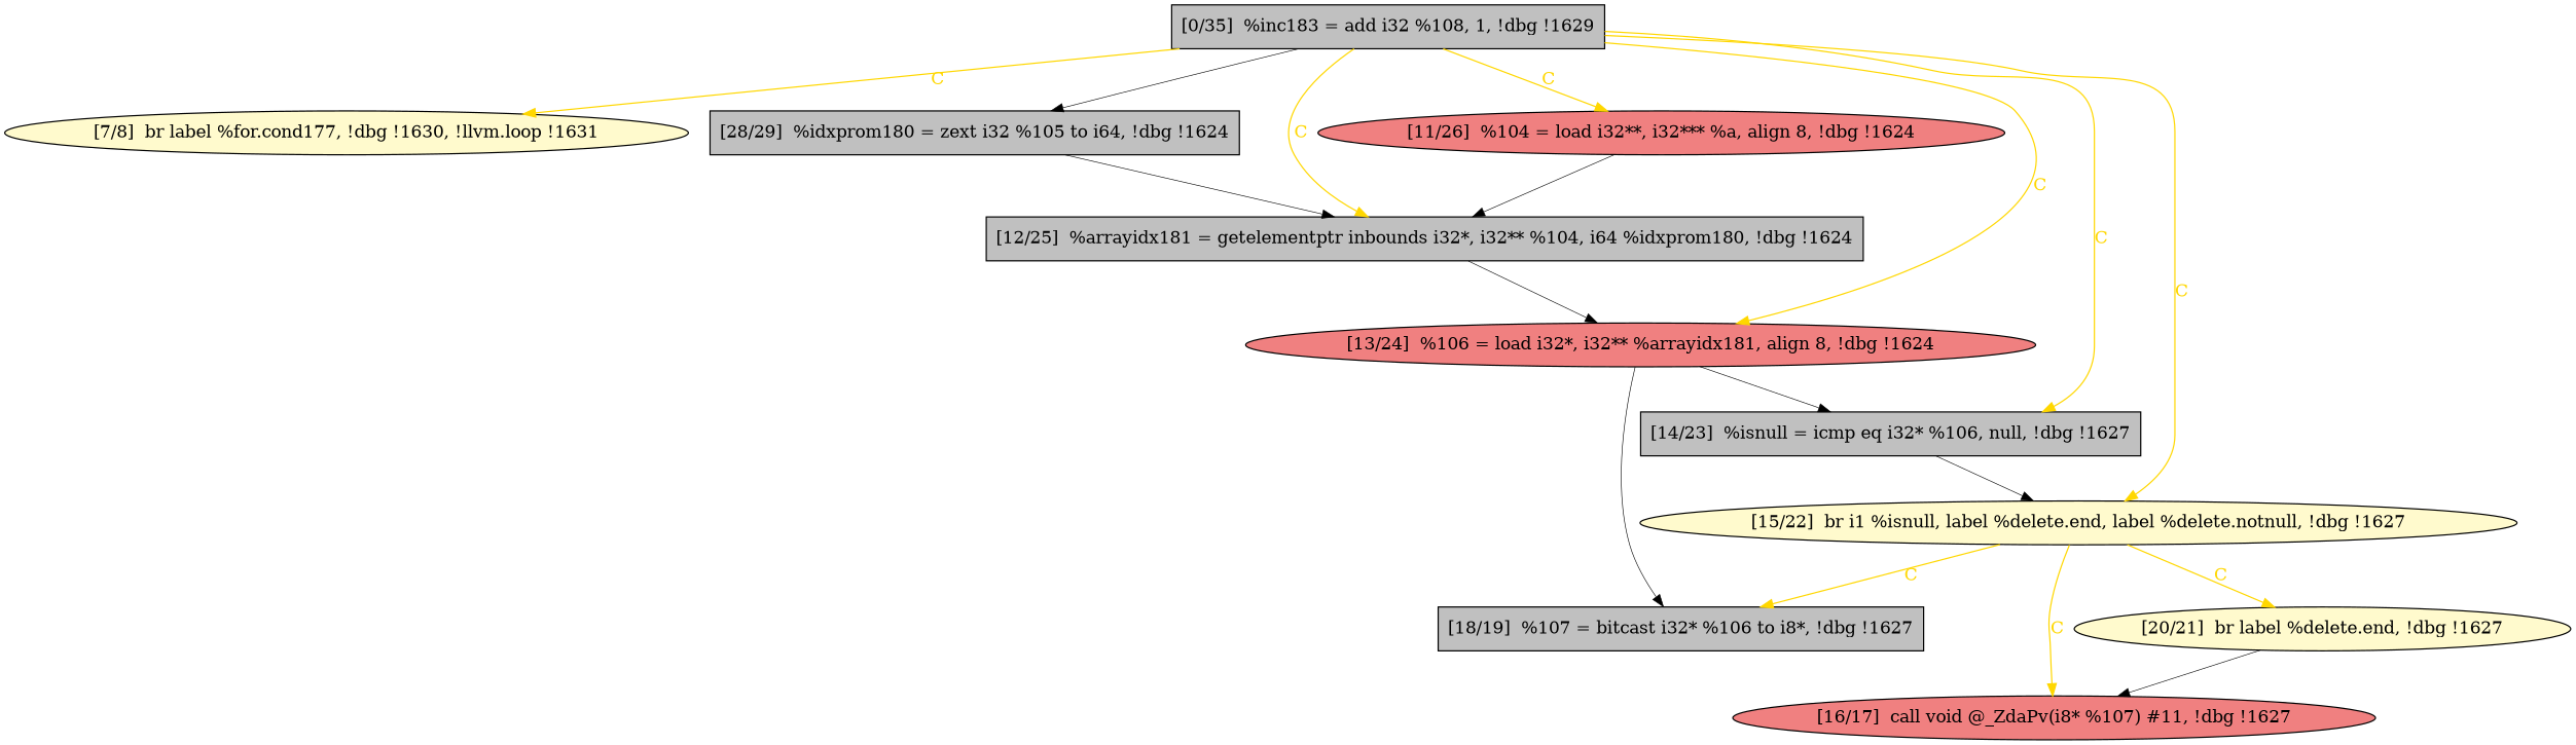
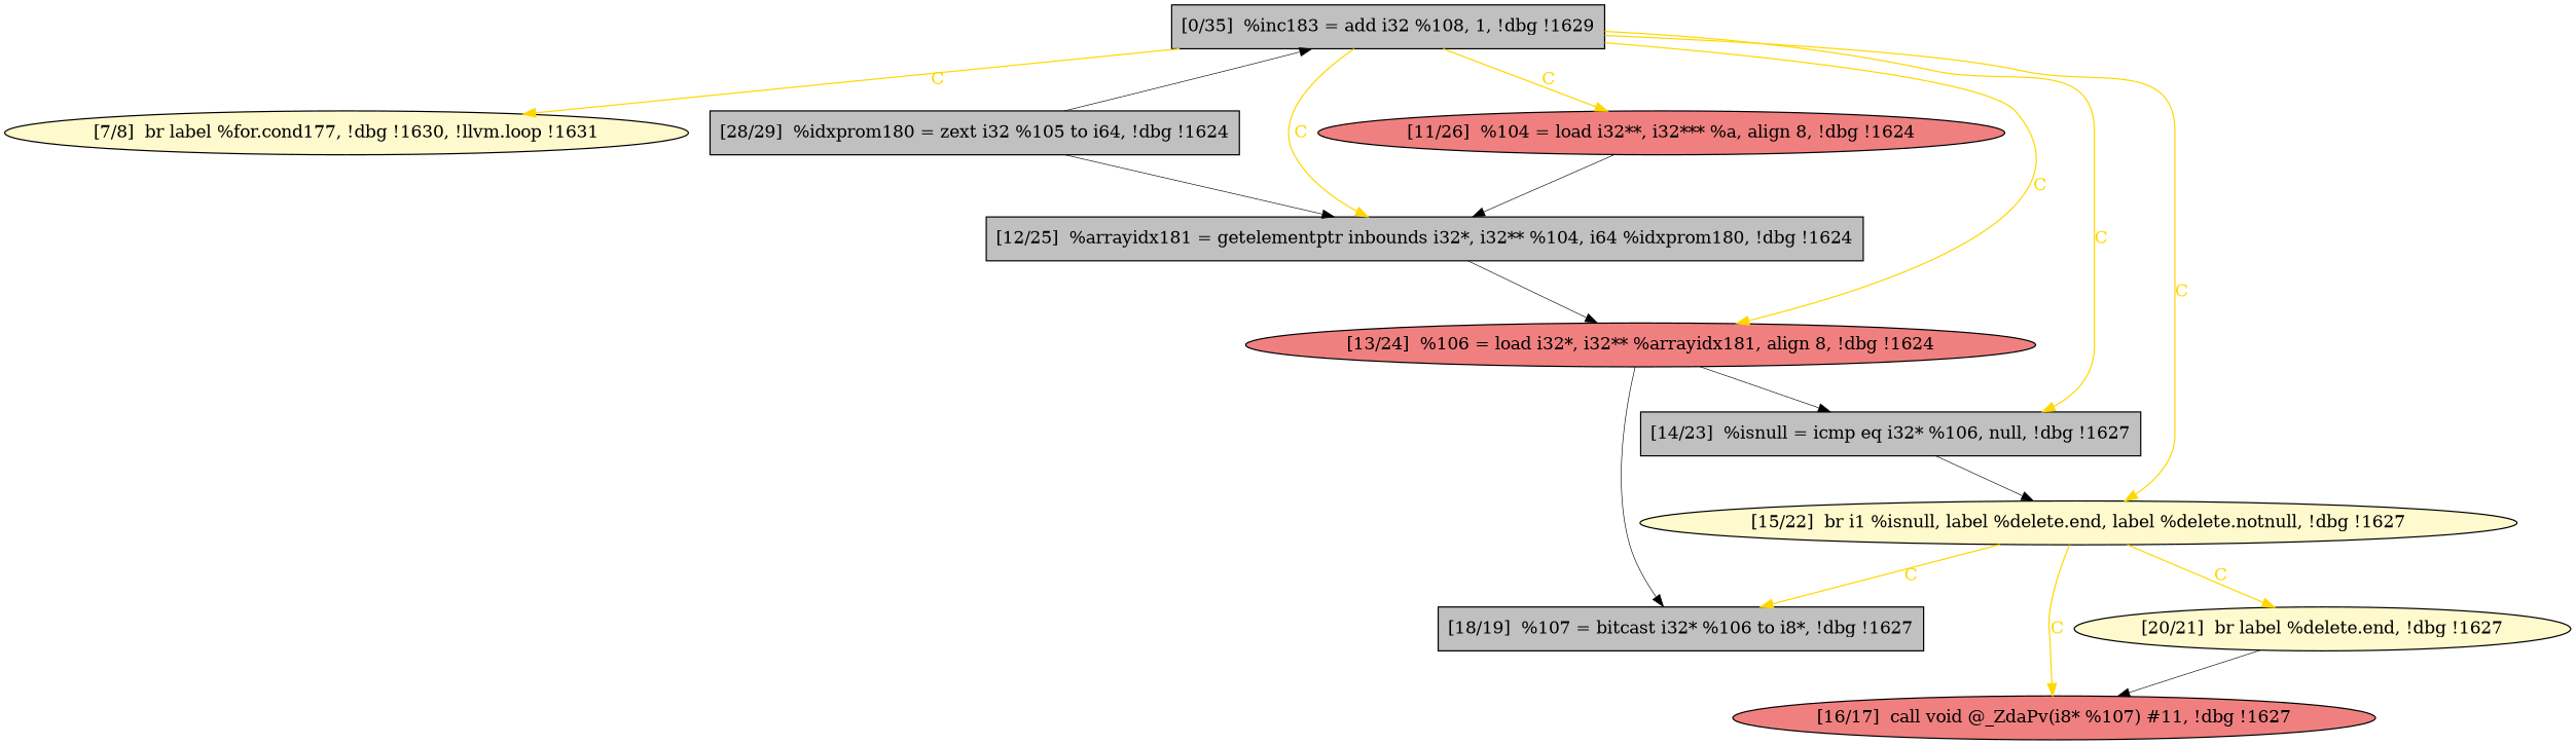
  digraph {
    node [fillcolor=grey shape=ellipse style=filled]
    edge [color=gold fontcolor=gold penwidth=1.0 style=solid]
    n1 [fillcolor=lemonchiffon label="[7/8]  br label %for.cond177, !dbg !1630, !llvm.loop !1631"]
    n2 [label="[28/29]  %idxprom180 = zext i32 %105 to i64, !dbg !1624" shape=rectangle]
    n3 [label="[12/25]  %arrayidx181 = getelementptr inbounds i32*, i32** %104, i64 %idxprom180, !dbg !1624" shape=rectangle]
    n4 [fillcolor=lightcoral label="[13/24]  %106 = load i32*, i32** %arrayidx181, align 8, !dbg !1624"]
    n5 [label="[18/19]  %107 = bitcast i32* %106 to i8*, !dbg !1627" shape=rectangle]
    n6 [fillcolor=lightcoral label="[16/17]  call void @_ZdaPv(i8* %107) #11, !dbg !1627"]
    n7 [label="[14/23]  %isnull = icmp eq i32* %106, null, !dbg !1627" shape=rectangle]
    n8 [label="[0/35]  %inc183 = add i32 %108, 1, !dbg !1629" shape=rectangle]
    n9 [fillcolor=lemonchiffon label="[15/22]  br i1 %isnull, label %delete.end, label %delete.notnull, !dbg !1627"]
    n10 [fillcolor=lightcoral label="[11/26]  %104 = load i32**, i32*** %a, align 8, !dbg !1624"]
    n11 [fillcolor=lemonchiffon label="[20/21]  br label %delete.end, !dbg !1627"]
    n2 -> n3 [color=black fontcolor=black penwidth=0.5]
    n3 -> n4 [color=black fontcolor=black penwidth=0.5]
    n4 -> n5 [color=black fontcolor=black penwidth=0.5]
    n4 -> n7 [color=black fontcolor=black penwidth=0.5]
    n7 -> n9 [color=black fontcolor=black penwidth=0.5]
    n8 -> n1 [label=C]
-   n8 -> n2 [color=black fontcolor=black penwidth=0.5]
+   n2 -> n8 [color=black fontcolor=black penwidth=0.5]
    n8 -> n3 [label=C]
    n8 -> n4 [label=C]
    n8 -> n7 [label=C]
    n8 -> n9 [label=C]
    n8 -> n10 [label=C]
    n9 -> n5 [label=C]
    n9 -> n6 [label=C]
    n9 -> n11 [label=C]
    n10 -> n3 [color=black fontcolor=black penwidth=0.5]
    n11 -> n6 [color=black fontcolor=black penwidth=0.5]
  }
